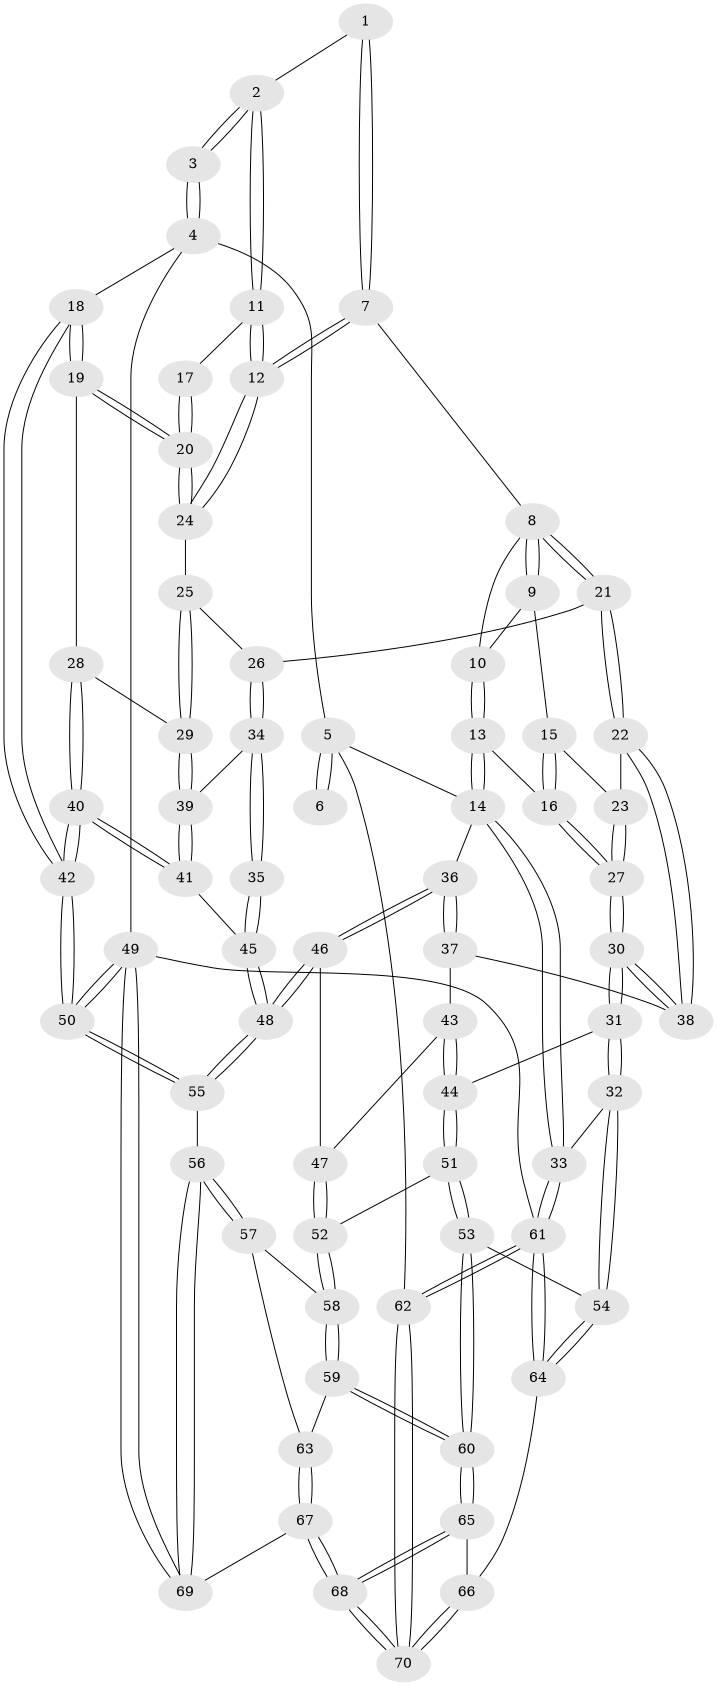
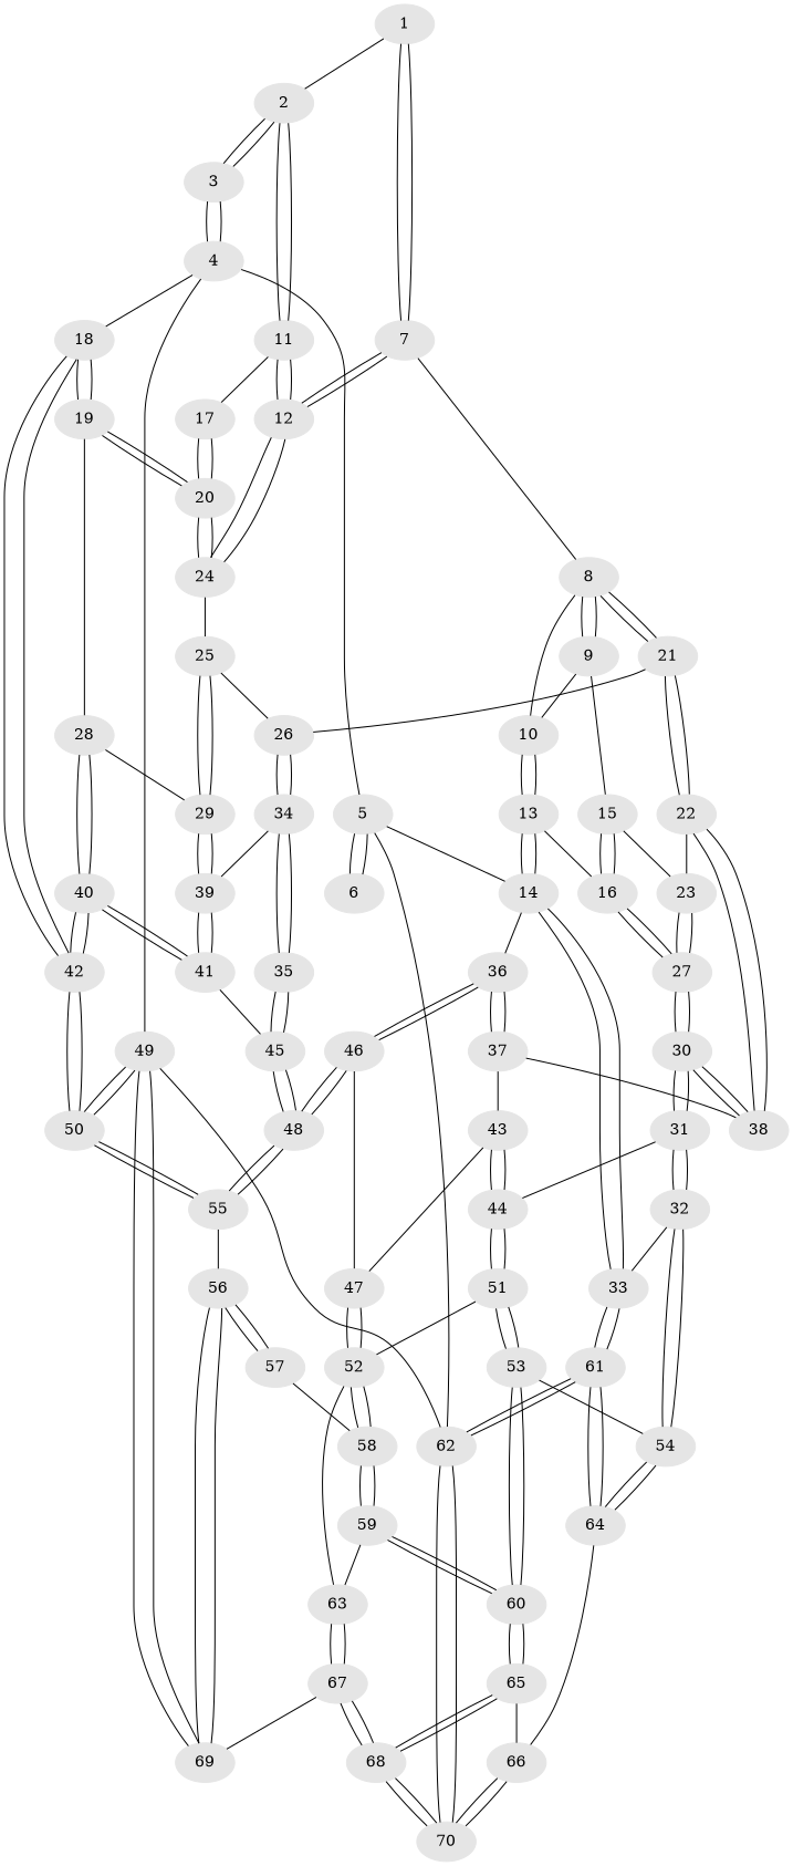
  graph {
    node [color=gray90 style=filled]
    1
    2
    7
    3
    11
    8
    12
    4
    17
    5
    18
    49
    6
    14
    62
    19
    42
    50
    69
    33
    36
    70
    10
    13
    9
    21
    24
    15
    22
    26
    16
    23
    20
    25
    27
    61
    30
    28
    29
    40
    38
    34
    39
    35
    31
    41
    32
    44
    54
    51
    64
    45
    37
    46
    48
    43
    47
    55
    52
    53
    58
    56
    60
    59
    65
    66
    57
    63
    67
    68
    1 -- 2
    1 -- 7
    1 -- 7
    2 -- 3
    2 -- 3
    2 -- 11
    2 -- 11
    7 -- 8
    7 -- 12
    7 -- 12
    3 -- 4
    3 -- 4
    11 -- 12
    11 -- 12
    11 -- 17
    8 -- 10
    8 -- 9
    8 -- 9
    8 -- 21
    8 -- 21
    12 -- 24
    12 -- 24
    4 -- 5
    4 -- 18
    4 -- 49
    17 -- 20
    17 -- 20
    5 -- 6
    5 -- 6
    5 -- 14
    5 -- 62
    18 -- 19
    18 -- 19
    18 -- 42
    18 -- 42
-   49 -- 61
+   49 -- 62
    49 -- 50
    49 -- 50
    49 -- 69
    49 -- 69
    14 -- 33
    14 -- 33
    14 -- 36
    62 -- 70
    62 -- 70
    19 -- 20
    19 -- 20
    19 -- 28
    42 -- 50
    42 -- 50
    50 -- 55
    50 -- 55
    33 -- 61
    33 -- 61
    36 -- 37
    36 -- 37
    36 -- 46
    36 -- 46
    10 -- 13
    10 -- 13
    13 -- 14
    13 -- 14
    13 -- 16
    9 -- 10
    9 -- 15
    21 -- 22
    21 -- 22
    21 -- 26
    24 -- 25
    15 -- 16
    15 -- 16
    15 -- 23
    22 -- 23
    22 -- 38
    22 -- 38
    26 -- 34
    26 -- 34
    16 -- 27
    16 -- 27
    23 -- 27
    23 -- 27
    20 -- 24
    20 -- 24
    25 -- 26
    25 -- 29
    25 -- 29
    27 -- 30
    27 -- 30
    61 -- 62
    61 -- 62
    61 -- 64
    61 -- 64
    30 -- 38
    30 -- 38
    30 -- 31
    30 -- 31
    28 -- 29
    28 -- 40
    28 -- 40
    29 -- 39
    29 -- 39
    40 -- 42
    40 -- 42
    40 -- 41
    40 -- 41
    34 -- 39
    34 -- 35
    34 -- 35
    39 -- 41
    39 -- 41
    35 -- 45
    35 -- 45
    31 -- 32
    31 -- 32
    31 -- 44
    41 -- 45
    32 -- 33
    32 -- 54
    32 -- 54
    44 -- 51
    44 -- 51
    54 -- 64
    54 -- 64
    51 -- 52
    51 -- 53
    51 -- 53
    64 -- 66
    45 -- 48
    45 -- 48
    37 -- 38
    37 -- 43
    46 -- 48
    46 -- 48
    46 -- 47
    48 -- 55
    48 -- 55
    43 -- 44
    43 -- 44
    43 -- 47
    47 -- 52
    47 -- 52
    55 -- 56
    52 -- 58
    52 -- 58
    53 -- 54
    53 -- 60
    53 -- 60
    58 -- 59
    58 -- 59
    56 -- 69
    56 -- 69
    56 -- 57
    56 -- 57
    60 -- 65
    60 -- 65
    59 -- 60
    59 -- 60
    59 -- 63
    65 -- 66
    65 -- 68
    65 -- 68
    66 -- 70
    66 -- 70
    57 -- 58
-   57 -- 63
+   52 -- 63
    63 -- 67
    63 -- 67
    67 -- 69
    67 -- 68
    67 -- 68
    68 -- 70
    68 -- 70
  }
